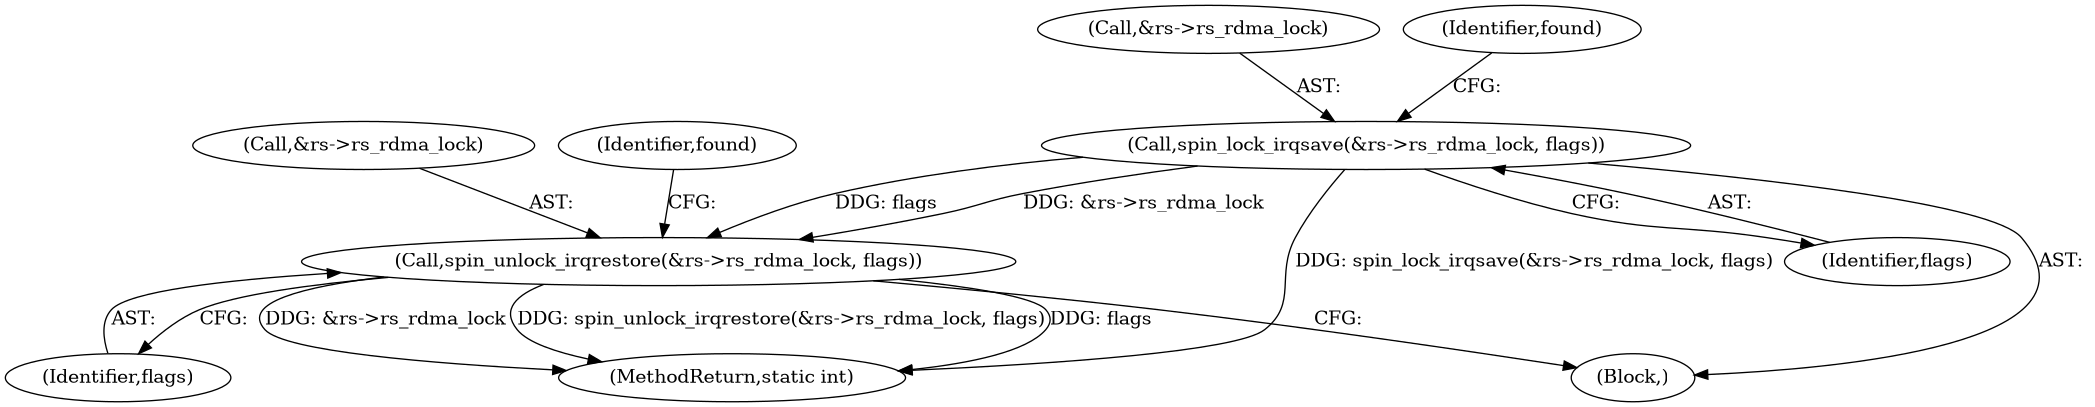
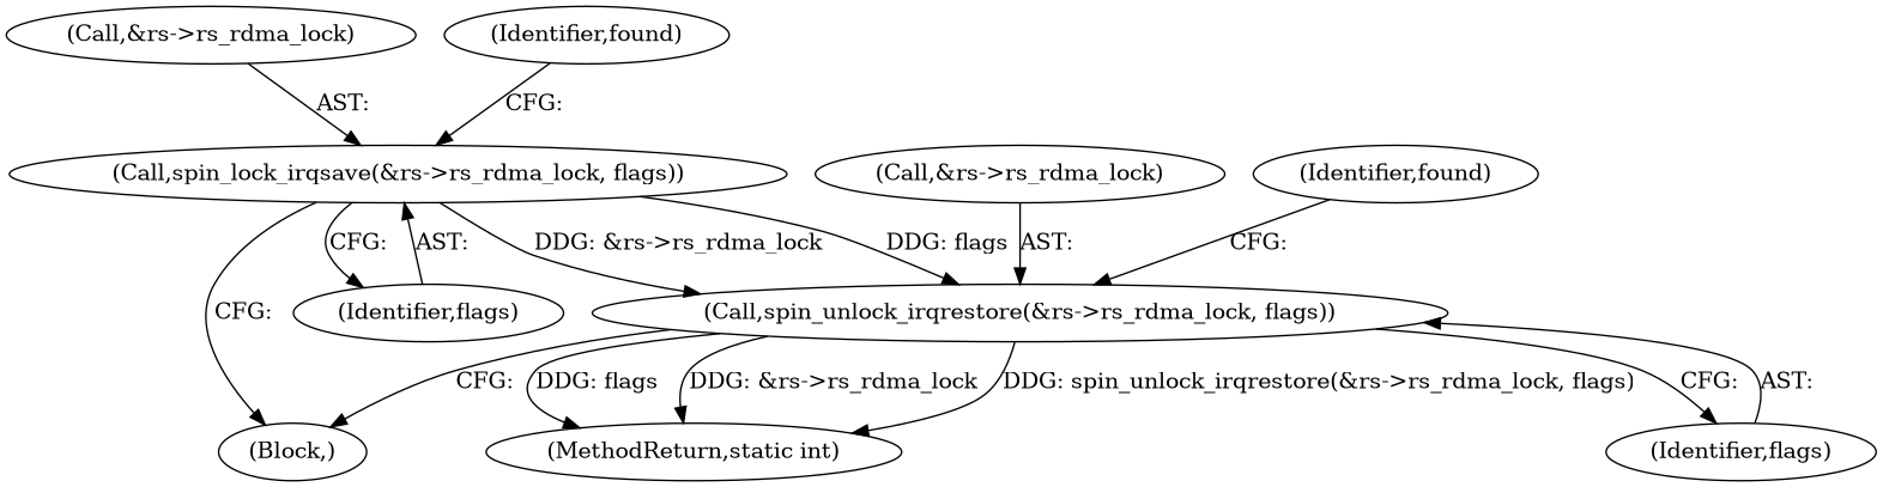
  digraph {
    n1 [label="(Call,spin_unlock_irqrestore(&rs->rs_rdma_lock, flags))"]
    n2 [label="(MethodReturn,static int)"]
    n3 [label="(Block,)"]
    n4 [label="(Identifier,flags)"]
    n5 [label="(Call,spin_lock_irqsave(&rs->rs_rdma_lock, flags))"]
    n6 [label="(Identifier,flags)"]
    n7 [label="(Call,&rs->rs_rdma_lock)"]
    n8 [label="(Call,&rs->rs_rdma_lock)"]
    n9 [label="(Identifier,found)"]
    n10 [label="(Identifier,found)"]
    n1 -> n2 [label="DDG: spin_unlock_irqrestore(&rs->rs_rdma_lock, flags)"]
    n1 -> n2 [label="DDG: flags"]
    n1 -> n2 [label="DDG: &rs->rs_rdma_lock"]
    n1 -> n3 [label="CFG: "]
    n1 -> n4 [label="CFG: "]
    n4 -> n1 [label="AST: "]
    n5 -> n1 [label="DDG: &rs->rs_rdma_lock"]
    n5 -> n1 [label="DDG: flags"]
-   n5 -> n2 [label="DDG: spin_lock_irqsave(&rs->rs_rdma_lock, flags)"]
-   n5 -> n3 [label="AST: "]
+   n5 -> n3 [label="CFG: "]
    n5 -> n6 [label="CFG: "]
    n6 -> n5 [label="AST: "]
    n7 -> n1 [label="AST: "]
    n8 -> n5 [label="AST: "]
    n9 -> n5 [label="CFG: "]
    n10 -> n1 [label="CFG: "]
  }
